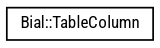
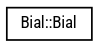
  digraph {
    rankdir=LR
    fontname="Roboto Condensed"
-   n1 [color=black fillcolor=white fontname="Roboto Condensed" fontsize=10 height=0.2 label="Bial::TableColumn" shape=record style=filled width=0.4]
+   n1 [color=black fillcolor=white fontname="Roboto Condensed" fontsize=10 height=0.2 label="Bial::Bial" shape=record style=filled width=0.4]
  }
